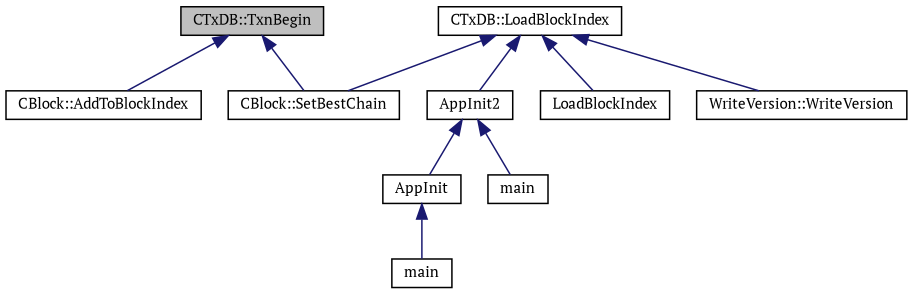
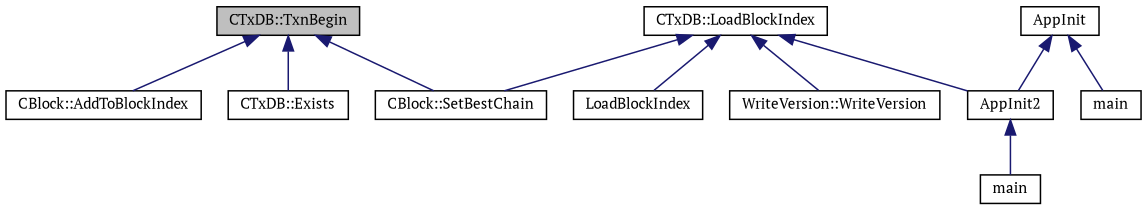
  digraph {
    fontname="PT Serif"
    rankdir=TB
    node [color=black fillcolor=white fontname="PT Serif" fontsize=10 shape=record style=filled]
    edge [color=midnightblue dir=back fontname="PT Serif" fontsize=10 labelfontname=Helvetica labelfontsize=10 style=solid]
    n1 [fillcolor=grey75 fontcolor=black height=0.2 label="CTxDB::TxnBegin" width=0.4]
    n2 [height=0.2 label="CBlock::SetBestChain" width=0.4]
    n3 [height=0.2 label="CBlock::AddToBlockIndex" width=0.4]
+   n4 [height=0.2 label="CTxDB::Exists" width=0.4]
    n5 [height=0.2 label="CTxDB::LoadBlockIndex" width=0.4]
    n6 [height=0.2 label=AppInit2 width=0.4]
    n7 [height=0.2 label=LoadBlockIndex width=0.4]
    n8 [height=0.2 label="WriteVersion::WriteVersion" width=0.4]
    n9 [height=0.2 label=AppInit width=0.4]
    n10 [height=0.2 label=main width=0.4]
    n11 [height=0.2 label=main width=0.4]
    n1 -> n2
    n1 -> n3
+   n1 -> n4
    n5 -> n2
    n5 -> n6
    n5 -> n7
    n5 -> n8
-   n6 -> n9
+   n9 -> n6
    n6 -> n10
    n9 -> n11
  }
